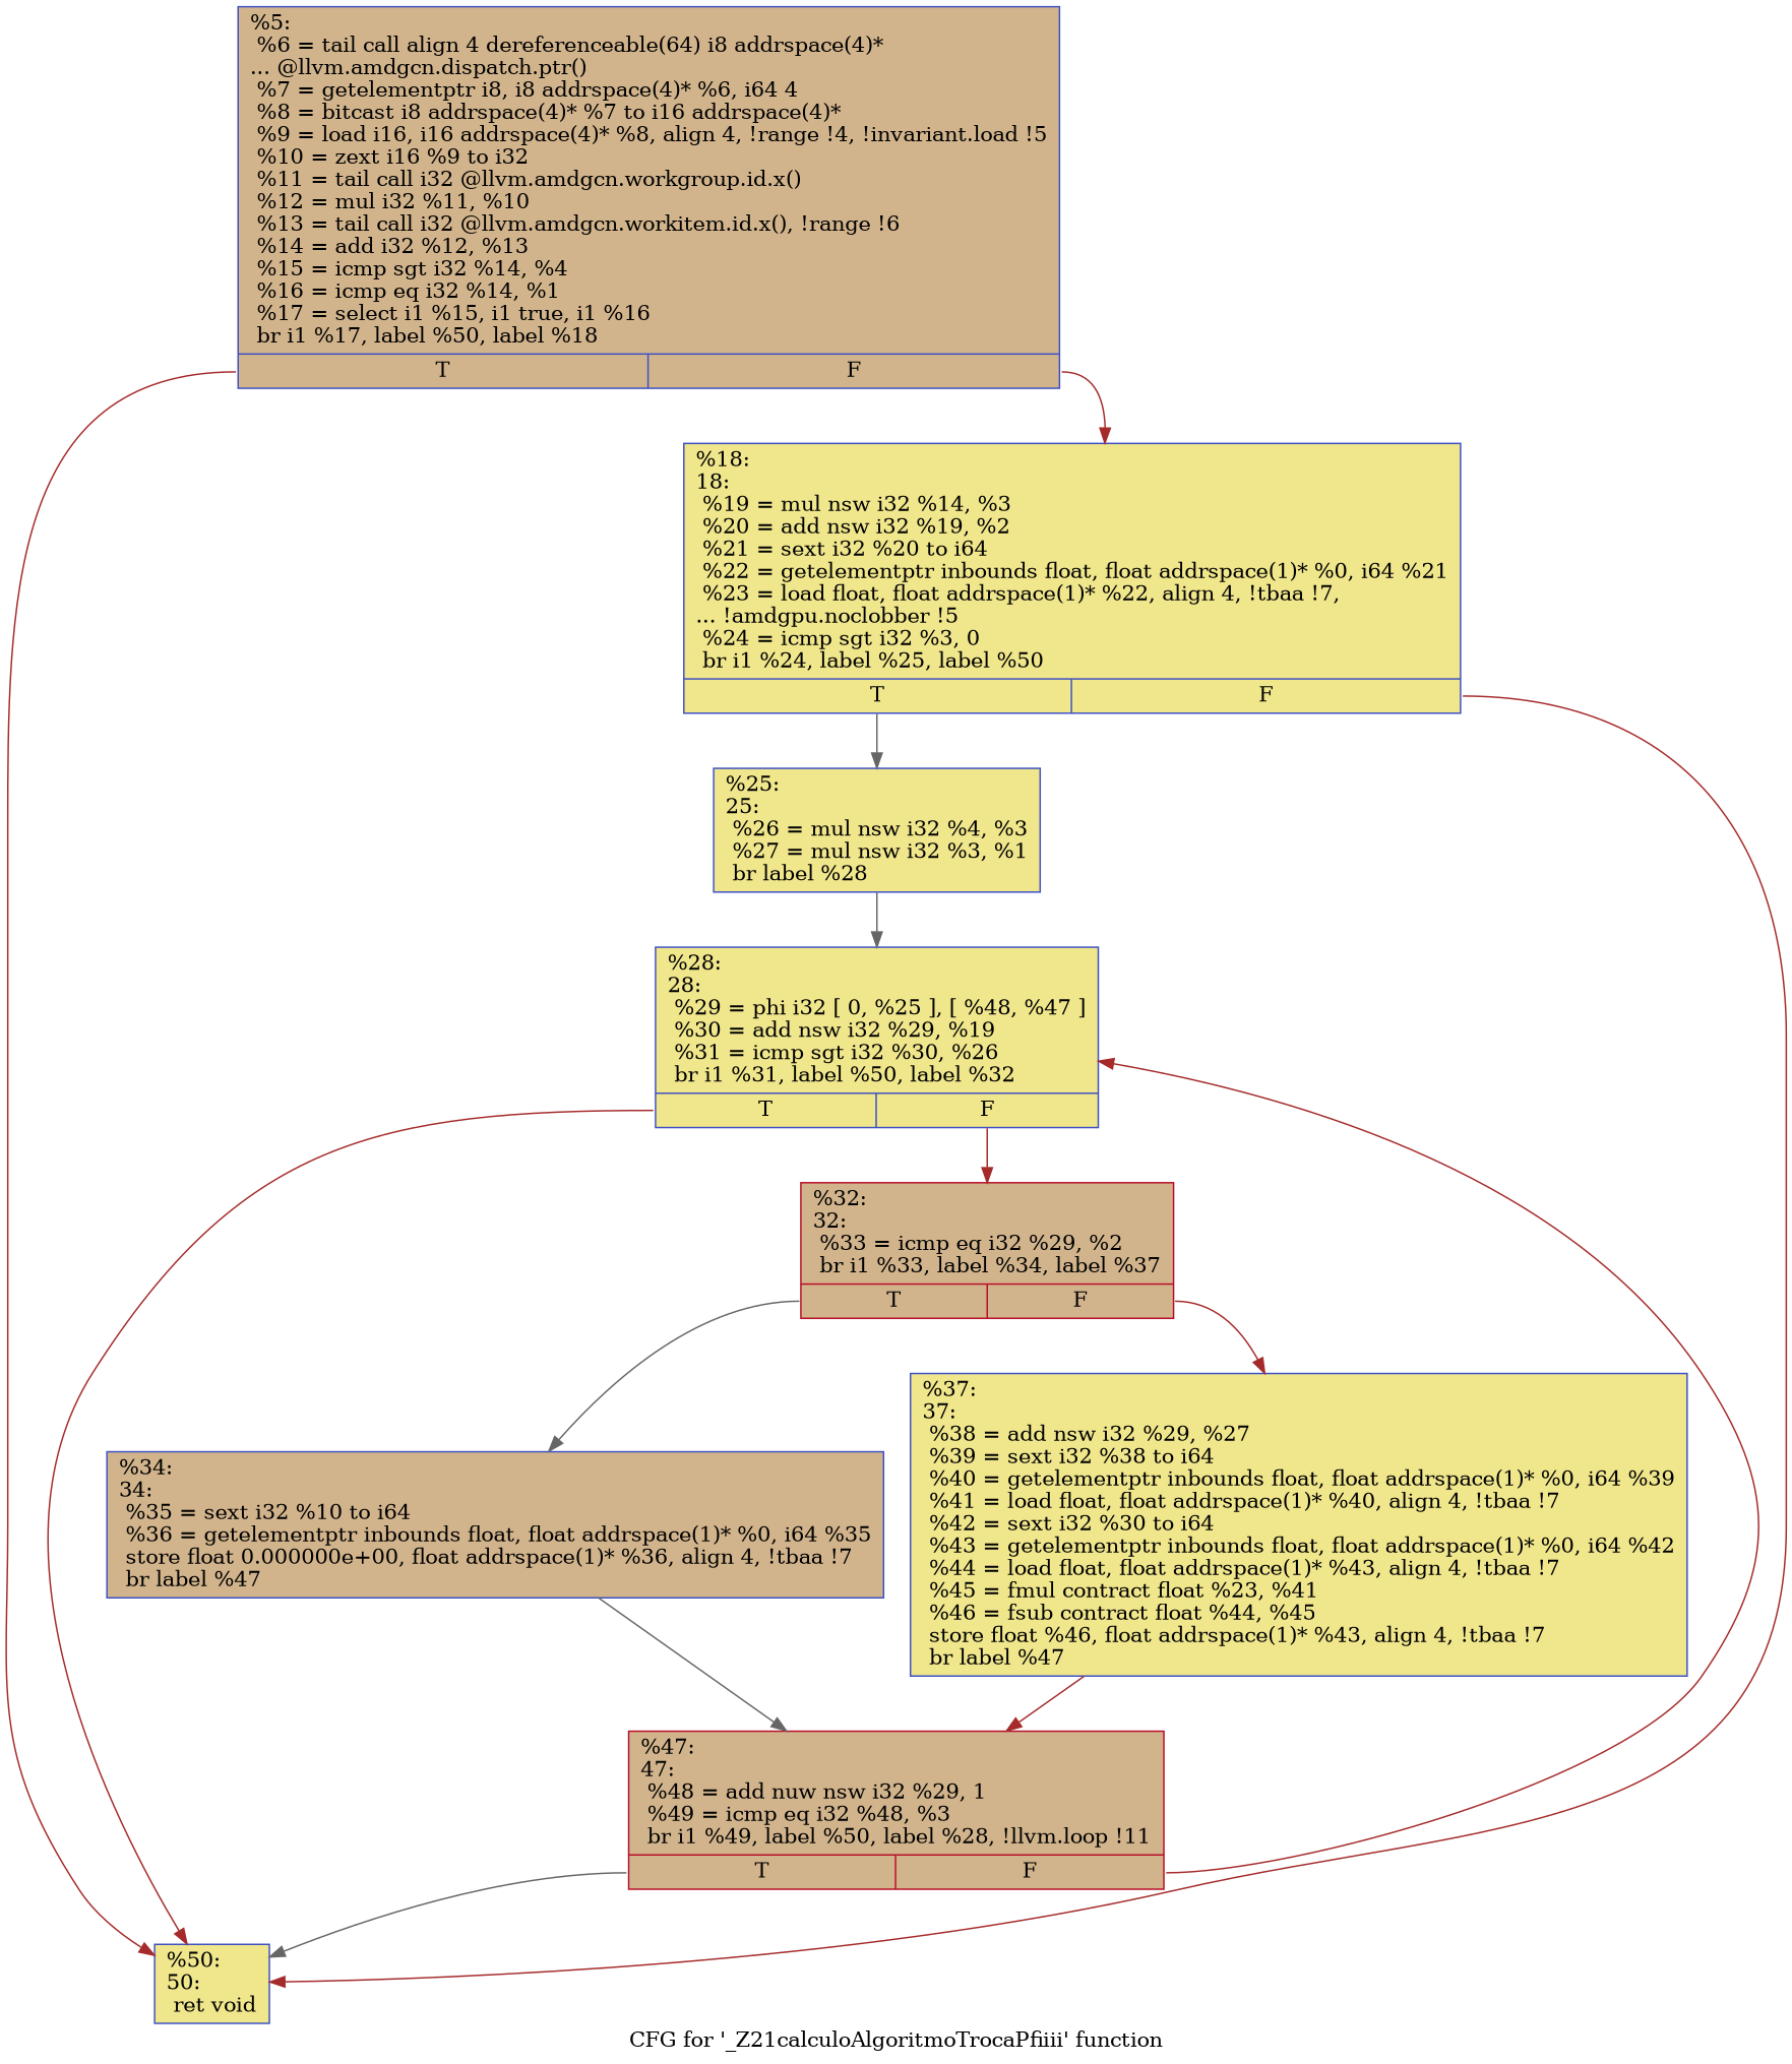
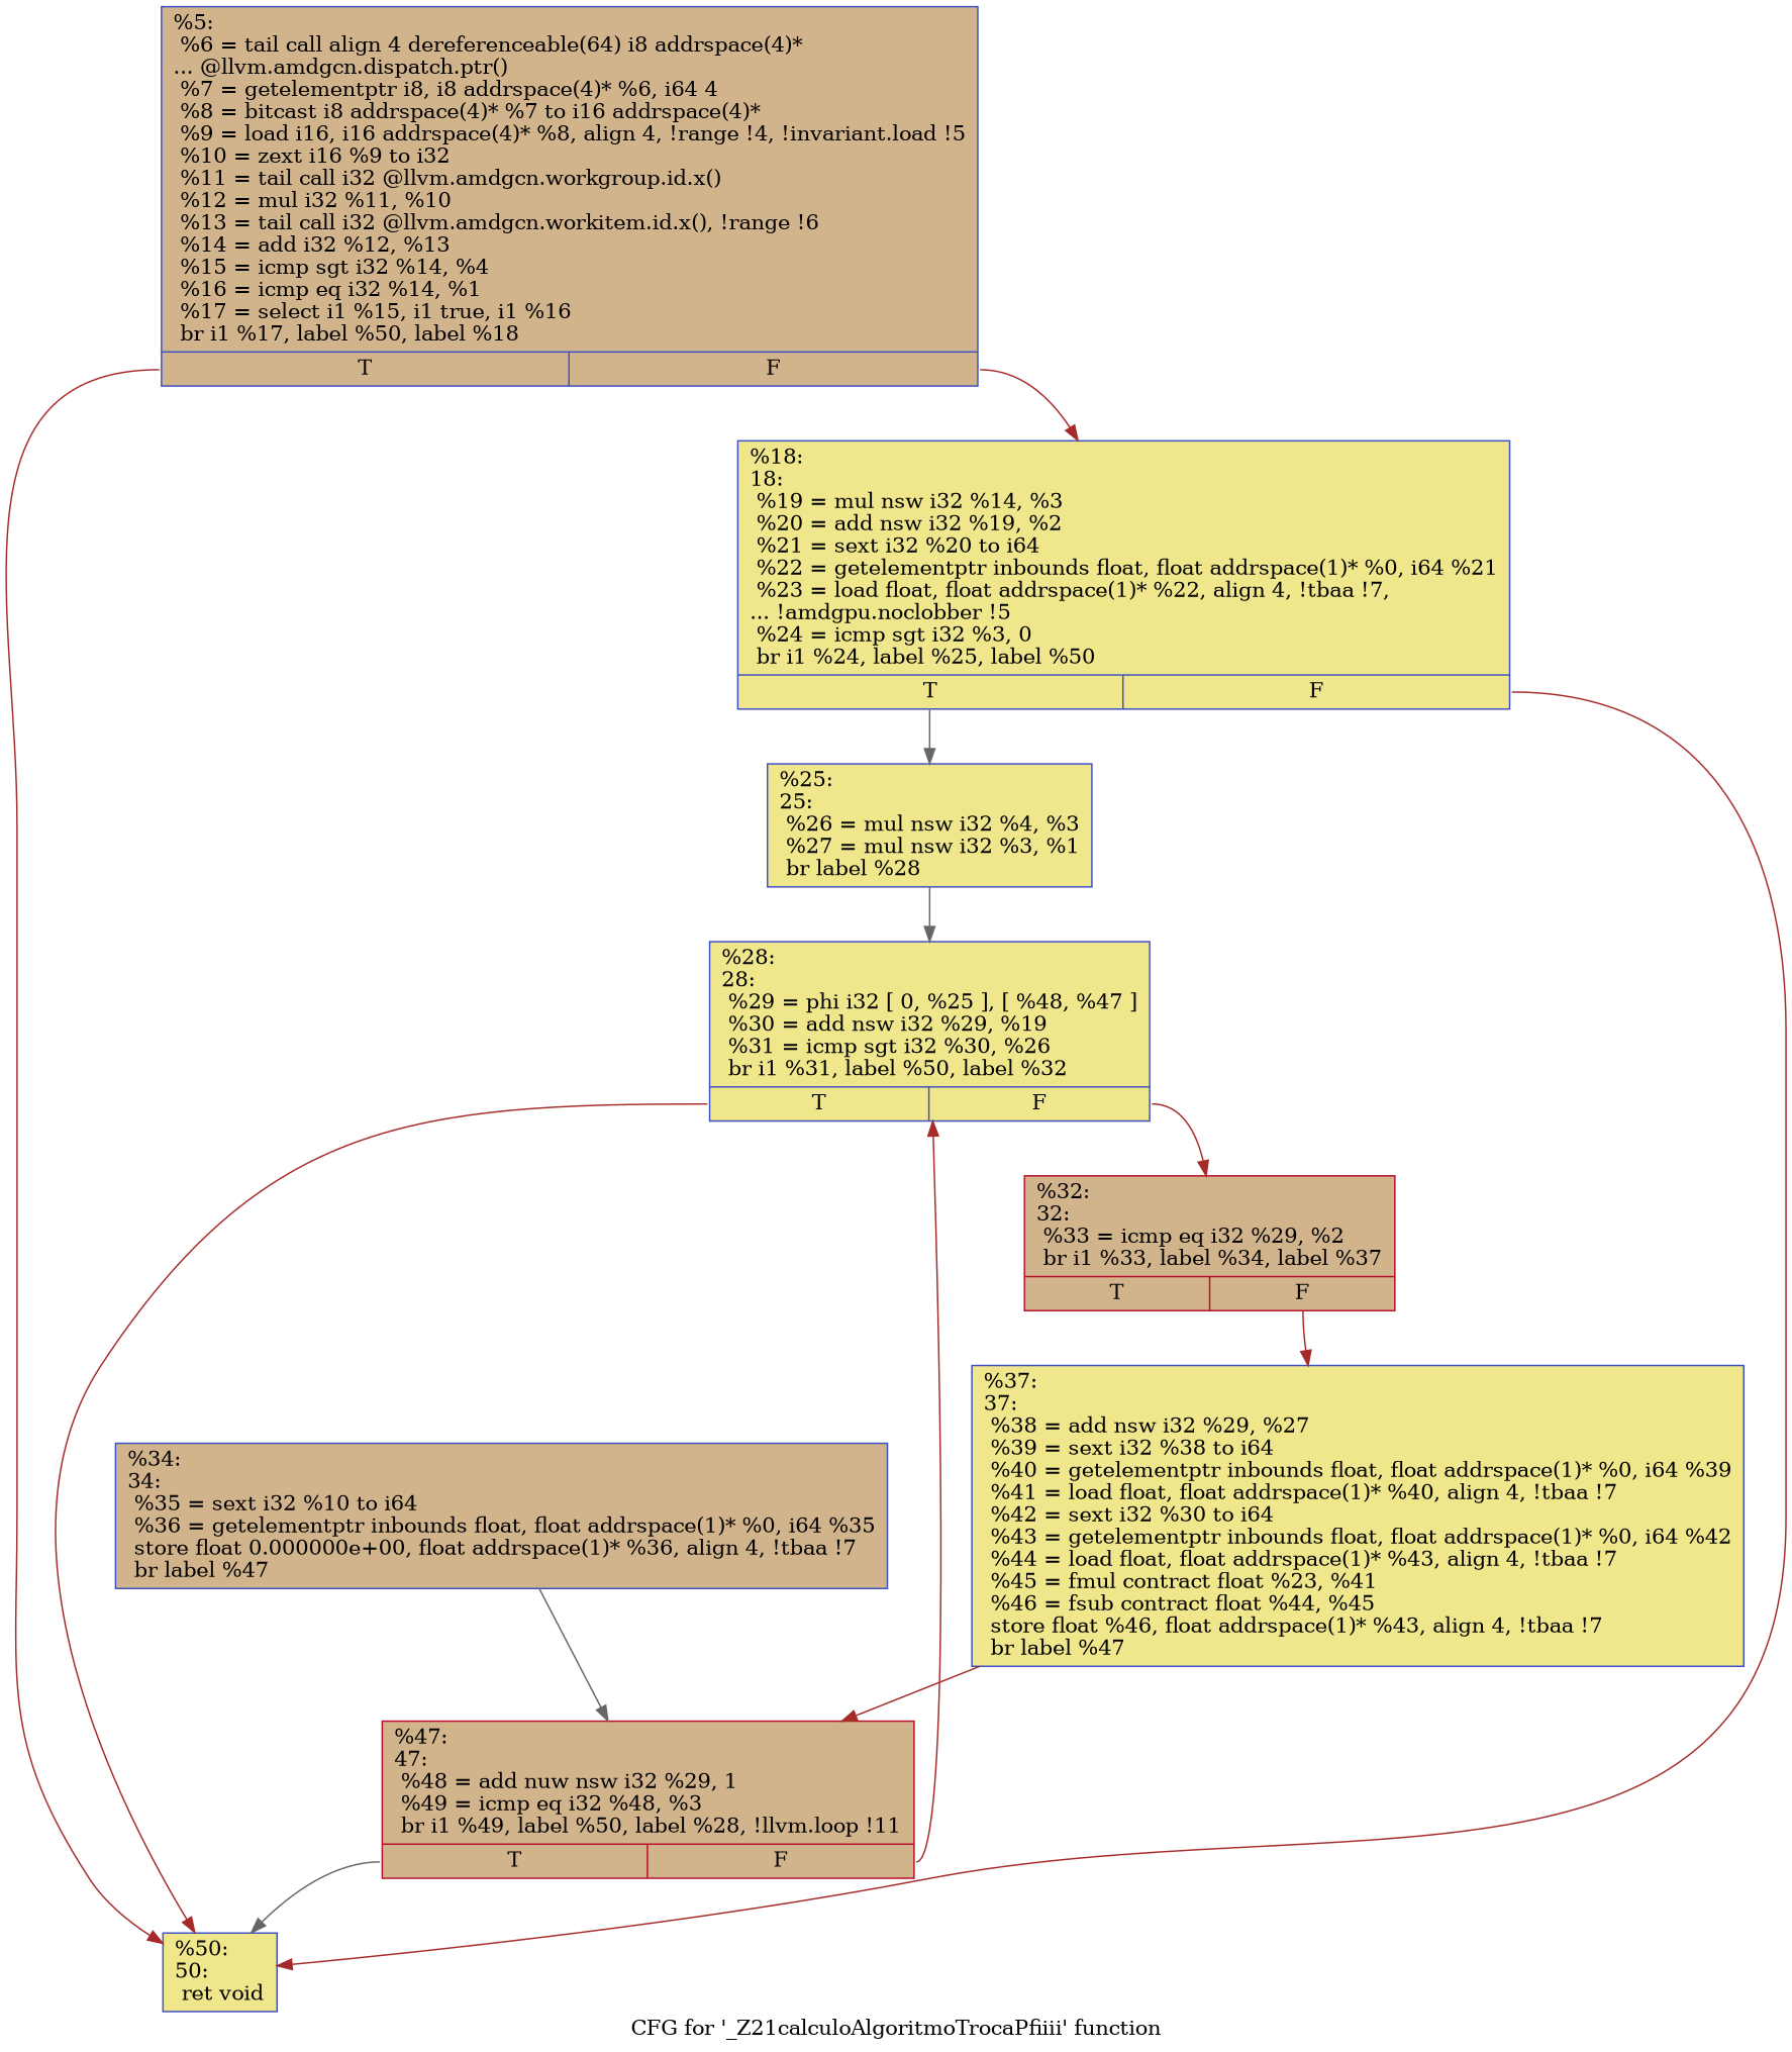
  digraph {
    label="CFG for '_Z21calculoAlgoritmoTrocaPfiiii' function"
    node [color="#3d50c3ff" fillcolor=khaki shape=record style=filled]
    edge [color=brown tailport=s0]
    n1 [fillcolor=tan label="{%5:\l  %6 = tail call align 4 dereferenceable(64) i8 addrspace(4)*\l... @llvm.amdgcn.dispatch.ptr()\l  %7 = getelementptr i8, i8 addrspace(4)* %6, i64 4\l  %8 = bitcast i8 addrspace(4)* %7 to i16 addrspace(4)*\l  %9 = load i16, i16 addrspace(4)* %8, align 4, !range !4, !invariant.load !5\l  %10 = zext i16 %9 to i32\l  %11 = tail call i32 @llvm.amdgcn.workgroup.id.x()\l  %12 = mul i32 %11, %10\l  %13 = tail call i32 @llvm.amdgcn.workitem.id.x(), !range !6\l  %14 = add i32 %12, %13\l  %15 = icmp sgt i32 %14, %4\l  %16 = icmp eq i32 %14, %1\l  %17 = select i1 %15, i1 true, i1 %16\l  br i1 %17, label %50, label %18\l|{<s0>T|<s1>F}}"]
    n2 [label="{%50:\l50:                                               \l  ret void\l}"]
    n3 [label="{%18:\l18:                                               \l  %19 = mul nsw i32 %14, %3\l  %20 = add nsw i32 %19, %2\l  %21 = sext i32 %20 to i64\l  %22 = getelementptr inbounds float, float addrspace(1)* %0, i64 %21\l  %23 = load float, float addrspace(1)* %22, align 4, !tbaa !7,\l... !amdgpu.noclobber !5\l  %24 = icmp sgt i32 %3, 0\l  br i1 %24, label %25, label %50\l|{<s0>T|<s1>F}}"]
    n4 [label="{%25:\l25:                                               \l  %26 = mul nsw i32 %4, %3\l  %27 = mul nsw i32 %3, %1\l  br label %28\l}"]
    n5 [label="{%28:\l28:                                               \l  %29 = phi i32 [ 0, %25 ], [ %48, %47 ]\l  %30 = add nsw i32 %29, %19\l  %31 = icmp sgt i32 %30, %26\l  br i1 %31, label %50, label %32\l|{<s0>T|<s1>F}}"]
    n6 [color="#b70d28ff" fillcolor=tan label="{%32:\l32:                                               \l  %33 = icmp eq i32 %29, %2\l  br i1 %33, label %34, label %37\l|{<s0>T|<s1>F}}"]
    n7 [fillcolor=tan label="{%34:\l34:                                               \l  %35 = sext i32 %10 to i64\l  %36 = getelementptr inbounds float, float addrspace(1)* %0, i64 %35\l  store float 0.000000e+00, float addrspace(1)* %36, align 4, !tbaa !7\l  br label %47\l}"]
    n8 [label="{%37:\l37:                                               \l  %38 = add nsw i32 %29, %27\l  %39 = sext i32 %38 to i64\l  %40 = getelementptr inbounds float, float addrspace(1)* %0, i64 %39\l  %41 = load float, float addrspace(1)* %40, align 4, !tbaa !7\l  %42 = sext i32 %30 to i64\l  %43 = getelementptr inbounds float, float addrspace(1)* %0, i64 %42\l  %44 = load float, float addrspace(1)* %43, align 4, !tbaa !7\l  %45 = fmul contract float %23, %41\l  %46 = fsub contract float %44, %45\l  store float %46, float addrspace(1)* %43, align 4, !tbaa !7\l  br label %47\l}"]
    n9 [color="#b70d28ff" fillcolor=tan label="{%47:\l47:                                               \l  %48 = add nuw nsw i32 %29, 1\l  %49 = icmp eq i32 %48, %3\l  br i1 %49, label %50, label %28, !llvm.loop !11\l|{<s0>T|<s1>F}}"]
    n1 -> n2
    n1 -> n3 [tailport=s1]
    n3 -> n2 [tailport=s1]
    n3 -> n4 [color=gray40]
    n4 -> n5 [color=gray40]
    n5 -> n2
    n5 -> n6 [tailport=s1]
-   n6 -> n7 [color=gray40]
    n6 -> n8 [tailport=s1]
    n7 -> n9 [color=gray40]
    n8 -> n9
    n9 -> n2 [color=gray40]
    n9 -> n5 [tailport=s1]
  }
